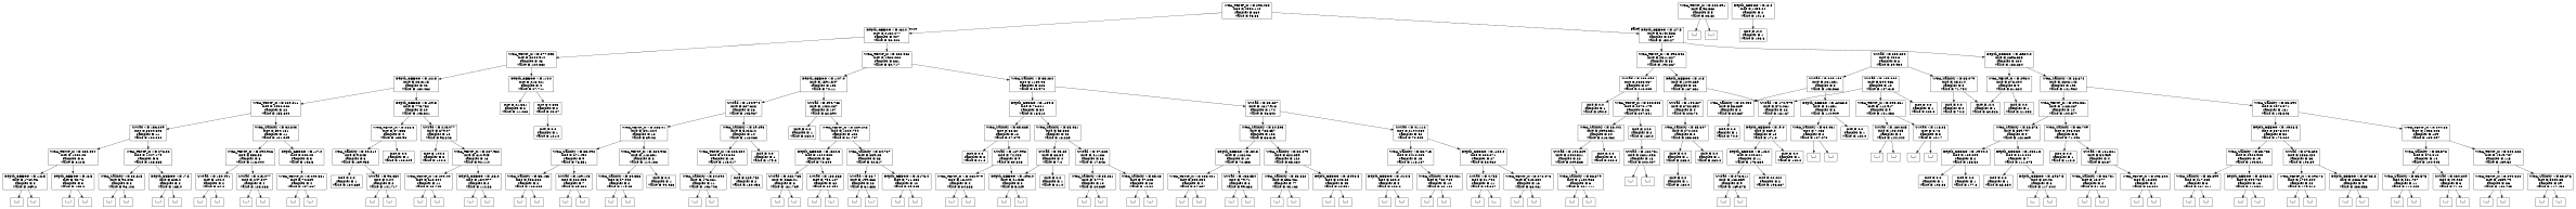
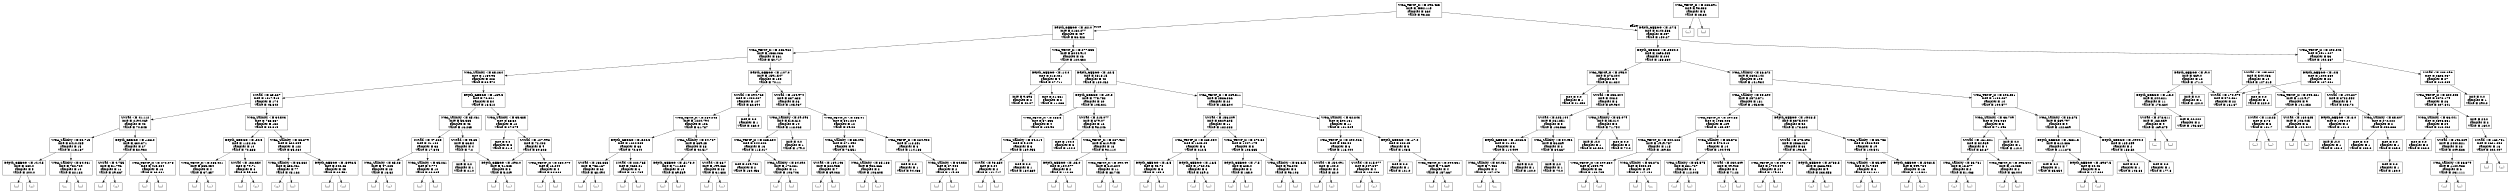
  digraph {
    node [shape=box]
    n1 [label="WOA_TEMP_K <= 293.485\nmse = 4552.115\nsamples = 664\nvalue = 93.88"]
    n2 [label="Depth_GEBCO <= -32.0\nmse = 2182.277\nsamples = 407\nvalue = 58.428"]
    n3 [label="Depth_GEBCO <= -27.5\nmse = 3142.586\nsamples = 257\nvalue = 150.27"]
    n4 [label="WOA_TEMP_K <= 283.962\nmse = 1538.036\nsamples = 361\nvalue = 50.717"]
    n5 [label="WOA_TEMP_K <= 277.555\nmse = 3044.914\nsamples = 46\nvalue = 120.332"]
    n6 [label="Depth_GEBCO <= -5584.0\nmse = 2696.535\nsamples = 204\nvalue = 138.884"]
    n7 [label="WOA_TEMP_K <= 298.546\nmse = 2511.827\nsamples = 53\nvalue = 192.867"]
    n8 [label="WOA_Salinity <= 35.234\nmse = 1139.93\nsamples = 228\nvalue = 38.972"]
    n9 [label="Depth_GEBCO <= -107.0\nmse = 1591.547\nsamples = 133\nvalue = 70.11"]
    n10 [label="Depth_GEBCO <= -14.0\nmse = 218.421\nsamples = 4\nvalue = 27.711"]
    n11 [label="Depth_GEBCO <= -22.5\nmse = 2313.15\nsamples = 42\nvalue = 130.462"]
    n12 [label="SWrad <= 65.687\nmse = 1317.913\nsamples = 174\nvalue = 46.342"]
    n13 [label="Depth_GEBCO <= -139.5\nmse = 76.321\nsamples = 54\nvalue = 18.512"]
    n14 [label="SWrad <= 294.763\nmse = 1432.237\nsamples = 107\nvalue = 62.894"]
    n15 [label="SWrad <= 184.974\nmse = 837.628\nsamples = 26\nvalue = 105.987"]
    n16 [label="SWrad <= 41.112\nmse = 2194.069\nsamples = 42\nvalue = 70.545"]
    n17 [label="WOA_Salinity <= 34.503\nmse = 768.657\nsamples = 132\nvalue = 38.315"]
    n18 [label="WOA_Salinity <= 35.461\nmse = 53.383\nsamples = 42\nvalue = 16.265"]
    n19 [label="WOA_Salinity <= 35.385\nmse = 68.32\nsamples = 12\nvalue = 27.379"]
    n20 [label="Depth_GEBCO <= -138.0\nmse = 630.371\nsamples = 27\nvalue = 52.932"]
    n21 [label="WOA_Salinity <= 33.715\nmse = 3410.485\nsamples = 15\nvalue = 113.187"]
    n22 [label="WOA_Salinity <= 33.879\nmse = 622.359\nsamples = 122\nvalue = 35.264"]
    n23 [label="Depth_GEBCO <= -50.5\nmse = 1132.06\nsamples = 10\nvalue = 72.633"]
    n24 [label="SWrad <= 4.755\nmse = 51.796\nsamples = 11\nvalue = 29.367"]
    n25 [label="WOA_TEMP_K <= 272.078\nmse = 415.834\nsamples = 16\nvalue = 68.081"]
    n26 [label="Depth_GEBCO <= -414.5\nmse = 680.0\nsamples = 5\nvalue = 200.0"]
    n27 [label="WOA_Salinity <= 34.081\nmse = 732.729\nsamples = 10\nvalue = 82.182"]
    n28 [label="(...)"]
    n29 [label="(...)"]
    n30 [label="(...)"]
    n31 [label="(...)"]
    n32 [label="(...)"]
    n33 [label="(...)"]
    n34 [label="(...)"]
    n35 [label="(...)"]
    n36 [label="WOA_Salinity <= 33.862\nmse = 656.461\nsamples = 77\nvalue = 43.162"]
    n37 [label="Depth_GEBCO <= -5498.5\nmse = 242.63\nsamples = 45\nvalue = 20.951"]
    n38 [label="WOA_TEMP_K <= 283.421\nmse = 335.054\nsamples = 4\nvalue = 37.857"]
    n39 [label="SWrad <= 138.354\nmse = 79.71\nsamples = 6\nvalue = 99.682"]
    n40 [label="(...)"]
    n41 [label="(...)"]
    n42 [label="(...)"]
    n43 [label="(...)"]
    n44 [label="(...)"]
    n45 [label="(...)"]
    n46 [label="(...)"]
    n47 [label="(...)"]
    n48 [label="SWrad <= 47.825\nmse = 41.186\nsamples = 38\nvalue = 17.348"]
    n49 [label="SWrad <= 45.65\nmse = 63.54\nsamples = 4\nvalue = 7.2"]
    n50 [label="SWrad <= 127.998\nmse = 72.403\nsamples = 9\nvalue = 30.323"]
    n51 [label="mse = 0.0\nsamples = 3\nvalue = 21.0"]
    n52 [label="WOA_Salinity <= 35.28\nmse = 47.225\nsamples = 28\nvalue = 16.62"]
    n53 [label="WOA_Salinity <= 35.261\nmse = 4.774\nsamples = 10\nvalue = 20.369"]
    n54 [label="mse = 0.0\nsamples = 1\nvalue = 21.0"]
    n55 [label="Depth_GEBCO <= -298.0\nmse = 41.525\nsamples = 3\nvalue = 5.229"]
    n56 [label="(...)"]
    n57 [label="(...)"]
    n58 [label="(...)"]
    n59 [label="(...)"]
    n60 [label="(...)"]
    n61 [label="(...)"]
    n62 [label="WOA_TEMP_K <= 282.979\nmse = 16.244\nsamples = 4\nvalue = 34.388"]
    n63 [label="(...)"]
    n64 [label="(...)"]
    n65 [label="WOA_TEMP_K <= 283.391\nmse = 93.538\nsamples = 5\nvalue = 23.82"]
    n66 [label="(...)"]
    n67 [label="(...)"]
    n68 [label="WOA_TEMP_K <= 289.248\nmse = 1220.794\nsamples = 106\nvalue = 61.787"]
    n69 [label="mse = 0.0\nsamples = 1\nvalue = 260.0"]
    n70 [label="WOA_Salinity <= 29.293\nmse = 513.612\nsamples = 14\nvalue = 118.063"]
    n71 [label="WOA_TEMP_K <= 286.01\nmse = 801.224\nsamples = 12\nvalue = 89.08"]
    n72 [label="WOA_Salinity <= 34.787\nmse = 639.25\nsamples = 38\nvalue = 42.517"]
    n73 [label="Depth_GEBCO <= -520.5\nmse = 1224.505\nsamples = 68\nvalue = 72.344"]
    n74 [label="Depth_GEBCO <= -5173.0\nmse = 711.638\nsamples = 10\nvalue = 69.589"]
    n75 [label="SWrad <= 68.7\nmse = 199.868\nsamples = 28\nvalue = 31.688"]
    n76 [label="SWrad <= 138.868\nmse = 758.167\nsamples = 62\nvalue = 68.494"]
    n77 [label="SWrad <= 222.765\nmse = 4663.01\nsamples = 6\nvalue = 131.739"]
    n78 [label="(...)"]
    n79 [label="(...)"]
    n80 [label="(...)"]
    n81 [label="(...)"]
    n82 [label="(...)"]
    n83 [label="(...)"]
    n84 [label="(...)"]
    n85 [label="(...)"]
    n86 [label="mse = 0.0\nsamples = 1\nvalue = 179.0"]
    n87 [label="WOA_TEMP_K <= 285.654\nmse = 344.346\nsamples = 13\nvalue = 115.017"]
    n88 [label="WOA_TEMP_K <= 284.908\nmse = 118.851\nsamples = 3\nvalue = 114.138"]
    n89 [label="WOA_Salinity <= 35.092\nmse = 671.492\nsamples = 9\nvalue = 76.551"]
    n90 [label="mse = 289.752\nsamples = 2\nvalue = 130.456"]
    n91 [label="WOA_Salinity <= 34.292\nmse = 176.281\nsamples = 11\nvalue = 106.703"]
    n92 [label="(...)"]
    n93 [label="(...)"]
    n94 [label="mse = 0.0\nsamples = 1\nvalue = 94.488"]
    n95 [label="WOA_Salinity <= 34.358\nmse = 27.908\nsamples = 2\nvalue = 119.05"]
    n96 [label="SWrad <= 189.143\nmse = 322.935\nsamples = 7\nvalue = 69.038"]
    n97 [label="WOA_Salinity <= 35.138\nmse = 936.666\nsamples = 2\nvalue = 106.605"]
    n98 [label="(...)"]
    n99 [label="(...)"]
    n100 [label="(...)"]
    n101 [label="(...)"]
    n102 [label="(...)"]
    n103 [label="(...)"]
    n104 [label="mse = 9.696\nsamples = 2\nvalue = 40.07"]
    n105 [label="mse = 21.561\nsamples = 2\nvalue = 11.233"]
    n106 [label="Depth_GEBCO <= -29.5\nmse = 775.752\nsamples = 20\nvalue = 105.321"]
    n107 [label="WOA_TEMP_K <= 289.511\nmse = 2586.366\nsamples = 22\nvalue = 155.604"]
    n108 [label="WOA_TEMP_K <= 288.3\nmse = 37.835\nsamples = 4\nvalue = 135.98"]
    n109 [label="SWrad <= 215.077\nmse = 679.07\nsamples = 16\nvalue = 98.246"]
    n110 [label="SWrad <= 156.209\nmse = 3329.605\nsamples = 11\nvalue = 182.888"]
    n111 [label="WOA_Salinity <= 32.843\nmse = 694.131\nsamples = 11\nvalue = 131.529"]
-   n112 [label="mse = 0.0\nsamples = 1\nvalue = 128.029"]
    n113 [label="WOA_Salinity <= 34.214\nmse = 9.345\nsamples = 3\nvalue = 139.955"]
    n114 [label="WOA_TEMP_K <= 287.982\nmse = 610.945\nsamples = 13\nvalue = 92.114"]
    n115 [label="mse = 144.0\nsamples = 3\nvalue = 124.0"]
    n116 [label="SWrad <= 93.654\nmse = 0.04\nsamples = 2\nvalue = 141.717"]
    n117 [label="mse = 0.0\nsamples = 1\nvalue = 134.669"]
    n118 [label="(...)"]
    n119 [label="(...)"]
    n120 [label="Depth_GEBCO <= -26.0\nmse = 134.977\nsamples = 2\nvalue = 112.33"]
    n121 [label="WOA_TEMP_K <= 290.49\nmse = 610.804\nsamples = 11\nvalue = 88.745"]
    n122 [label="(...)"]
    n123 [label="(...)"]
    n124 [label="(...)"]
    n125 [label="(...)"]
    n126 [label="WOA_TEMP_K <= 278.32\nmse = 1447.179\nsamples = 5\nvalue = 123.665"]
    n127 [label="WOA_TEMP_K <= 283.054\nmse = 1640.25\nsamples = 6\nvalue = 212.5"]
    n128 [label="Depth_GEBCO <= -17.0\nmse = 308.25\nsamples = 5\nvalue = 148.5"]
    n129 [label="WOA_TEMP_K <= 290.926\nmse = 553.58\nsamples = 6\nvalue = 116.444"]
    n130 [label="Depth_GEBCO <= -7.5\nmse = 625.0\nsamples = 2\nvalue = 165.0"]
    n131 [label="WOA_Salinity <= 33.615\nmse = 96.848\nsamples = 3\nvalue = 96.108"]
    n132 [label="Depth_GEBCO <= -6.5\nmse = 93.76\nsamples = 3\nvalue = 185.8"]
    n133 [label="Depth_GEBCO <= -16.5\nmse = 1760.96\nsamples = 3\nvalue = 239.2"]
    n134 [label="(...)"]
    n135 [label="(...)"]
    n136 [label="(...)"]
    n137 [label="(...)"]
    n138 [label="(...)"]
    n139 [label="(...)"]
    n140 [label="(...)"]
    n141 [label="(...)"]
    n142 [label="mse = 0.0\nsamples = 1\nvalue = 121.0"]
    n143 [label="WOA_TEMP_K <= 290.331\nmse = 74.889\nsamples = 4\nvalue = 157.667"]
    n144 [label="SWrad <= 154.491\nmse = 100.0\nsamples = 2\nvalue = 82.0"]
    n145 [label="SWrad <= 215.077\nmse = 247.347\nsamples = 4\nvalue = 126.286"]
    n146 [label="(...)"]
    n147 [label="(...)"]
    n148 [label="(...)"]
    n149 [label="(...)"]
    n150 [label="(...)"]
    n151 [label="(...)"]
    n152 [label="WOA_TEMP_K <= 295.0\nmse = 876.204\nsamples = 9\nvalue = 81.324"]
    n153 [label="WOA_Salinity <= 36.672\nmse = 2608.142\nsamples = 195\nvalue = 141.934"]
    n154 [label="Depth_GEBCO <= -4.5\nmse = 1240.869\nsamples = 26\nvalue = 167.861"]
    n155 [label="SWrad <= 283.296\nmse = 2625.057\nsamples = 27\nvalue = 213.085"]
    n156 [label="mse = 0.0\nsamples = 1\nvalue = 21.053"]
    n157 [label="SWrad <= 253.804\nmse = 408.3\nsamples = 8\nvalue = 89.934"]
    n158 [label="WOA_Salinity <= 35.694\nmse = 2572.571\nsamples = 181\nvalue = 145.343"]
    n159 [label="WOA_TEMP_K <= 296.531\nmse = 1188.287\nsamples = 14\nvalue = 100.577"]
    n160 [label="SWrad <= 225.144\nmse = 261.851\nsamples = 5\nvalue = 103.568"]
    n161 [label="WOA_Salinity <= 35.079\nmse = 25.214\nsamples = 3\nvalue = 71.754"]
    n162 [label="WOA_Salinity <= 34.456\nmse = 56.889\nsamples = 2\nvalue = 84.667"]
    n163 [label="Depth_GEBCO <= -6063.5\nmse = 41.851\nsamples = 3\nvalue = 114.909"]
    n164 [label="mse = 0.0\nsamples = 2\nvalue = 74.0"]
    n165 [label="mse = -0.0\nsamples = 1\nvalue = 60.526"]
    n166 [label="mse = 2.0\nsamples = 1\nvalue = 74.0"]
    n167 [label="WOA_Salinity <= 34.431\nmse = 7.438\nsamples = 2\nvalue = 107.273"]
    n168 [label="mse = 0.0\nsamples = 1\nvalue = 120.0"]
    n169 [label="(...)"]
    n170 [label="(...)"]
    n171 [label="WOA_TEMP_K <= 294.85\nmse = 1933.025\nsamples = 129\nvalue = 135.697"]
    n172 [label="Depth_GEBCO <= -4028.5\nmse = 3375.004\nsamples = 52\nvalue = 173.602"]
    n173 [label="WOA_Salinity <= 36.709\nmse = 406.964\nsamples = 5\nvalue = 71.896"]
    n174 [label="WOA_Salinity <= 36.873\nmse = 669.797\nsamples = 9\nvalue = 122.639"]
    n175 [label="WOA_Salinity <= 35.578\nmse = 976.513\nsamples = 14\nvalue = 104.945"]
    n176 [label="WOA_TEMP_K <= 300.628\nmse = 1919.757\nsamples = 115\nvalue = 139.52"]
    n177 [label="WOA_Salinity <= 35.758\nmse = 2928.905\nsamples = 19\nvalue = 140.541"]
    n178 [label="SWrad <= 275.698\nmse = 2566.420\nsamples = 33\nvalue = 193.89"]
    n179 [label="WOA_Salinity <= 35.575\nmse = 881.727\nsamples = 11\nvalue = 112.045"]
    n180 [label="SWrad <= 230.809\nmse = 49.928\nsamples = 3\nvalue = 71.22"]
    n181 [label="WOA_TEMP_K <= 299.564\nmse = 1359.79\nsamples = 86\nvalue = 146.709"]
    n182 [label="WOA_Salinity <= 33.876\nmse = 3000.85\nsamples = 29\nvalue = 117.154"]
    n183 [label="(...)"]
    n184 [label="(...)"]
    n185 [label="(...)"]
    n186 [label="(...)"]
    n187 [label="(...)"]
    n188 [label="(...)"]
    n189 [label="(...)"]
    n190 [label="(...)"]
    n191 [label="WOA_Salinity <= 35.699\nmse = 417.569\nsamples = 3\nvalue = 231.611"]
    n192 [label="Depth_GEBCO <= -5482.5\nmse = 599.734\nsamples = 16\nvalue = 114.521"]
    n193 [label="WOA_TEMP_K <= 298.73\nmse = 1709.844\nsamples = 24\nvalue = 179.014"]
    n194 [label="Depth_GEBCO <= -3788.5\nmse = 2686.932\nsamples = 9\nvalue = 233.558"]
    n195 [label="(...)"]
    n196 [label="(...)"]
    n197 [label="(...)"]
    n198 [label="(...)"]
    n199 [label="(...)"]
    n200 [label="(...)"]
    n201 [label="(...)"]
    n202 [label="(...)"]
    n203 [label="mse = 0.0\nsamples = 1\nvalue = 110.0"]
    n204 [label="SWrad <= 161.321\nmse = 54.989\nsamples = 4\nvalue = 62.37"]
    n205 [label="Depth_GEBCO <= -4944.0\nmse = 185.859\nsamples = 2\nvalue = 158.52"]
    n206 [label="Depth_GEBCO <= -4831.5\nmse = 312.886\nsamples = 7\nvalue = 111.875"]
    n207 [label="WOA_Salinity <= 36.731\nmse = 13.377\nsamples = 2\nvalue = 51.468"]
    n208 [label="WOA_TEMP_K <= 295.502\nmse = 16.035\nsamples = 2\nvalue = 66.004"]
    n209 [label="(...)"]
    n210 [label="(...)"]
    n211 [label="(...)"]
    n212 [label="(...)"]
    n213 [label="mse = 0.0\nsamples = 1\nvalue = 148.88"]
    n214 [label="mse = 0.0\nsamples = 1\nvalue = 177.8"]
    n215 [label="mse = 0.0\nsamples = 1\nvalue = 65.354"]
    n216 [label="Depth_GEBCO <= -3987.5\nmse = 80.46\nsamples = 6\nvalue = 117.044"]
    n217 [label="(...)"]
    n218 [label="(...)"]
    n219 [label="SWrad <= 170.979\nmse = 572.061\nsamples = 22\nvalue = 161.67"]
    n220 [label="SWrad <= 144.827\nmse = 3732.554\nsamples = 4\nvalue = 208.72"]
    n221 [label="WOA_TEMP_K <= 300.503\nmse = 2373.179\nsamples = 26\nvalue = 207.841"]
    n222 [label="mse = 0.0\nsamples = 1\nvalue = 290.0"]
    n223 [label="Depth_GEBCO <= -9.0\nmse = 369.0\nsamples = 12\nvalue = 171.0"]
    n224 [label="Depth_GEBCO <= -3.0\nmse = 1459.24\nsamples = 2\nvalue = 141.8"]
    n225 [label="WOA_Salinity <= 35.307\nmse = 272.222\nsamples = 2\nvalue = 253.333"]
    n226 [label="SWrad <= 105.684\nmse = 544.486\nsamples = 10\nvalue = 147.315"]
    n227 [label="mse = 0.0\nsamples = 1\nvalue = 220.0"]
    n228 [label="WOA_TEMP_K <= 295.681\nmse = 112.917\nsamples = 9\nvalue = 141.258"]
    n229 [label="Depth_GEBCO <= -15.0\nmse = 244.321\nsamples = 11\nvalue = 173.684"]
    n230 [label="mse = 0.0\nsamples = 1\nvalue = 120.0"]
    n231 [label="SWrad <= 118.28\nmse = 5.78\nsamples = 3\nvalue = 131.7"]
    n232 [label="SWrad <= 160.325\nmse = 108.025\nsamples = 6\nvalue = 144.444"]
    n233 [label="(...)"]
    n234 [label="(...)"]
    n235 [label="(...)"]
    n236 [label="(...)"]
    n237 [label="SWrad <= 278.311\nmse = 168.359\nsamples = 9\nvalue = 169.375"]
    n238 [label="mse = 22.222\nsamples = 2\nvalue = 196.667"]
    n239 [label="(...)"]
    n240 [label="(...)"]
    n241 [label="mse = -0.0\nsamples = 1\nvalue = 103.6"]
    n242 [label="mse = 0.0\nsamples = 1\nvalue = 265.0"]
    n243 [label="mse = 0.0\nsamples = 1\nvalue = 230.0"]
    n244 [label="mse = 0.0\nsamples = 1\nvalue = 180.0"]
    n245 [label="WOA_Salinity <= 36.441\nmse = 2396.351\nsamples = 24\nvalue = 213.462"]
    n246 [label="mse = 24.0\nsamples = 2\nvalue = 164.0"]
    n247 [label="SWrad <= 198.829\nmse = 2400.521\nsamples = 22\nvalue = 209.583"]
    n248 [label="mse = 0.0\nsamples = 2\nvalue = 260.0"]
    n249 [label="SWrad <= 162.731\nmse = 2621.056\nsamples = 16\nvalue = 202.407"]
    n250 [label="WOA_Salinity <= 36.379\nmse = 1120.988\nsamples = 6\nvalue = 231.111"]
    n251 [label="(...)"]
    n252 [label="(...)"]
    n253 [label="(...)"]
    n254 [label="(...)"]
    n1 -> n2 [headlabel=True labelangle=45 labeldistance=2.5]
    n1 -> n3 [headlabel=False labelangle=-45 labeldistance=2.5]
    n2 -> n4
    n2 -> n5
    n3 -> n6
    n3 -> n7
    n4 -> n8
    n4 -> n9
    n5 -> n10
    n5 -> n11
    n6 -> n152
    n6 -> n153
    n7 -> n154
    n7 -> n155
    n8 -> n12
    n8 -> n13
    n9 -> n14
    n9 -> n15
    n10 -> n104
    n10 -> n105
    n11 -> n106
    n11 -> n107
    n12 -> n16
    n12 -> n17
    n13 -> n18
    n13 -> n19
    n14 -> n68
    n14 -> n69
    n15 -> n70
    n15 -> n71
    n16 -> n20
    n16 -> n21
    n17 -> n22
    n17 -> n23
    n18 -> n48
    n18 -> n49
    n19 -> n50
    n19 -> n51
    n20 -> n24
    n20 -> n25
    n21 -> n26
    n21 -> n27
    n22 -> n36
    n22 -> n37
    n23 -> n38
    n23 -> n39
    n24 -> n28
    n24 -> n29
    n25 -> n30
    n25 -> n31
    n26 -> n32
    n26 -> n33
    n27 -> n34
    n27 -> n35
    n36 -> n40
    n36 -> n41
    n37 -> n42
    n37 -> n43
    n38 -> n44
    n38 -> n45
    n39 -> n46
    n39 -> n47
    n48 -> n52
    n48 -> n53
    n49 -> n54
    n49 -> n55
    n50 -> n55
    n50 -> n62
    n52 -> n56
    n52 -> n57
    n53 -> n58
    n53 -> n59
    n55 -> n60
    n55 -> n61
    n62 -> n63
    n62 -> n64
    n65 -> n66
    n65 -> n67
    n68 -> n72
    n68 -> n73
    n70 -> n86
    n70 -> n87
    n71 -> n88
    n71 -> n89
    n72 -> n74
    n72 -> n75
    n73 -> n76
    n73 -> n77
    n74 -> n78
    n74 -> n79
    n75 -> n80
    n75 -> n81
    n76 -> n82
    n76 -> n83
    n77 -> n84
    n77 -> n85
    n87 -> n90
    n87 -> n91
    n88 -> n94
    n88 -> n95
    n89 -> n96
    n89 -> n97
    n91 -> n92
    n91 -> n93
    n95 -> n98
    n95 -> n99
    n96 -> n100
    n96 -> n101
    n97 -> n102
    n97 -> n103
    n106 -> n108
    n106 -> n109
    n107 -> n110
    n107 -> n111
-   n108 -> n112
    n108 -> n113
    n109 -> n114
    n109 -> n115
    n110 -> n126
    n110 -> n127
    n111 -> n128
    n111 -> n129
    n113 -> n116
    n113 -> n117
    n114 -> n120
    n114 -> n121
    n116 -> n118
    n116 -> n119
    n120 -> n122
    n120 -> n123
    n121 -> n124
    n121 -> n125
    n126 -> n130
    n126 -> n131
    n127 -> n132
    n127 -> n133
-   n104 -> n142
+   n128 -> n142
    n128 -> n143
    n129 -> n144
    n129 -> n145
    n130 -> n134
    n130 -> n135
    n131 -> n136
    n131 -> n137
    n132 -> n138
    n132 -> n139
    n133 -> n140
    n133 -> n141
    n143 -> n146
    n143 -> n147
    n144 -> n148
    n144 -> n149
    n145 -> n150
    n145 -> n151
    n152 -> n156
-   n152 -> n165
+   n152 -> n157
    n153 -> n158
    n153 -> n159
    n154 -> n219
    n154 -> n220
    n155 -> n221
    n155 -> n222
    n157 -> n160
    n157 -> n161
    n158 -> n171
    n158 -> n172
    n159 -> n173
    n159 -> n174
    n160 -> n162
    n160 -> n163
    n161 -> n164
    n161 -> n165
    n162 -> n166
    n163 -> n167
    n163 -> n168
    n167 -> n169
    n167 -> n170
    n171 -> n175
    n171 -> n176
    n172 -> n177
    n172 -> n178
    n173 -> n203
    n173 -> n204
    n174 -> n205
    n174 -> n206
    n175 -> n179
    n175 -> n180
    n176 -> n181
    n176 -> n182
    n177 -> n191
    n177 -> n192
    n178 -> n193
    n178 -> n194
    n179 -> n183
    n179 -> n184
    n180 -> n185
    n180 -> n186
    n181 -> n187
    n181 -> n188
    n182 -> n189
    n182 -> n190
    n191 -> n195
    n191 -> n196
    n192 -> n197
    n192 -> n198
    n193 -> n199
    n193 -> n200
    n194 -> n201
    n194 -> n202
    n204 -> n207
    n204 -> n208
    n205 -> n213
    n205 -> n214
    n206 -> n215
    n206 -> n216
    n207 -> n209
    n207 -> n210
    n208 -> n211
    n208 -> n212
    n216 -> n217
    n216 -> n218
-   n219 -> n223
+   n223 -> n219
+   n220 -> n224
    n220 -> n225
    n221 -> n245
    n221 -> n246
    n223 -> n229
    n223 -> n230
    n224 -> n241
    n225 -> n242
    n225 -> n243
    n226 -> n219
    n226 -> n227
    n226 -> n228
    n228 -> n231
    n228 -> n232
    n229 -> n237
    n229 -> n238
    n231 -> n233
    n231 -> n234
    n232 -> n235
    n232 -> n236
    n237 -> n239
    n237 -> n240
    n242 -> n244
    n245 -> n247
    n245 -> n248
    n246 -> n249
    n247 -> n250
    n249 -> n251
    n249 -> n252
    n250 -> n253
    n250 -> n254
  }
